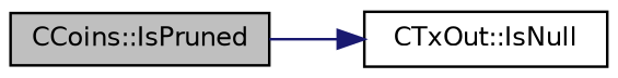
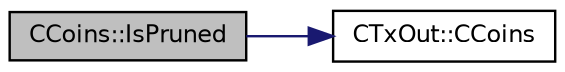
  digraph {
    rankdir=LR
    node [color=black fontname=Helvetica fontsize=10 shape=record style=filled]
    n1 [fillcolor=grey75 fontcolor=black height=0.2 label="CCoins::IsPruned" width=0.4]
-   n2 [fillcolor=white height=0.2 label="CTxOut::IsNull" width=0.4]
+   n2 [fillcolor=white height=0.2 label="CTxOut::CCoins" width=0.4]
    n1 -> n2 [color=midnightblue fontname=Helvetica fontsize=10 labelfontname=Helvetica labelfontsize=10 style=solid]
  }
